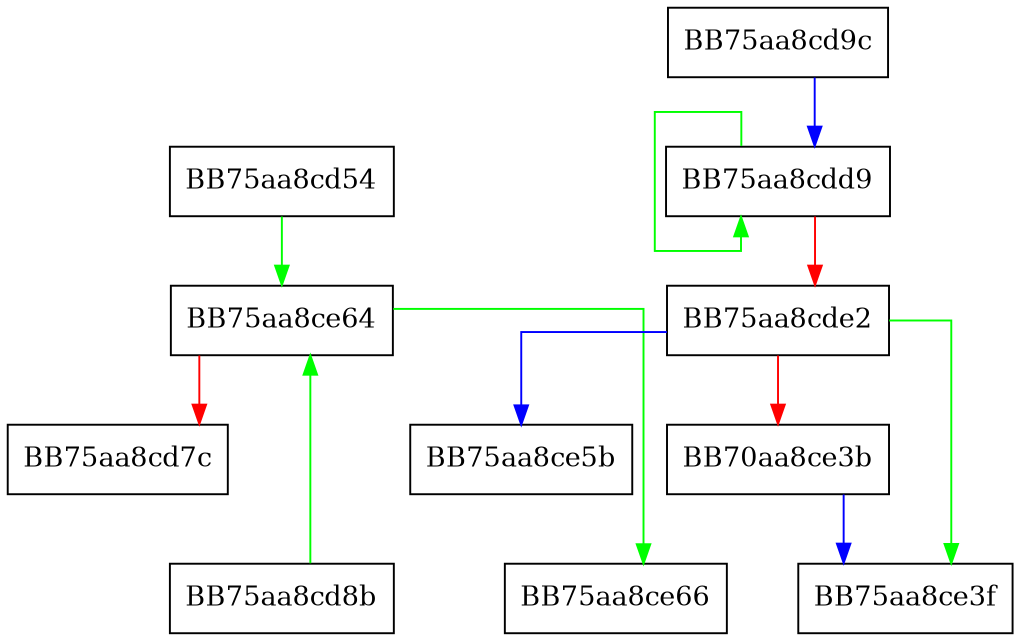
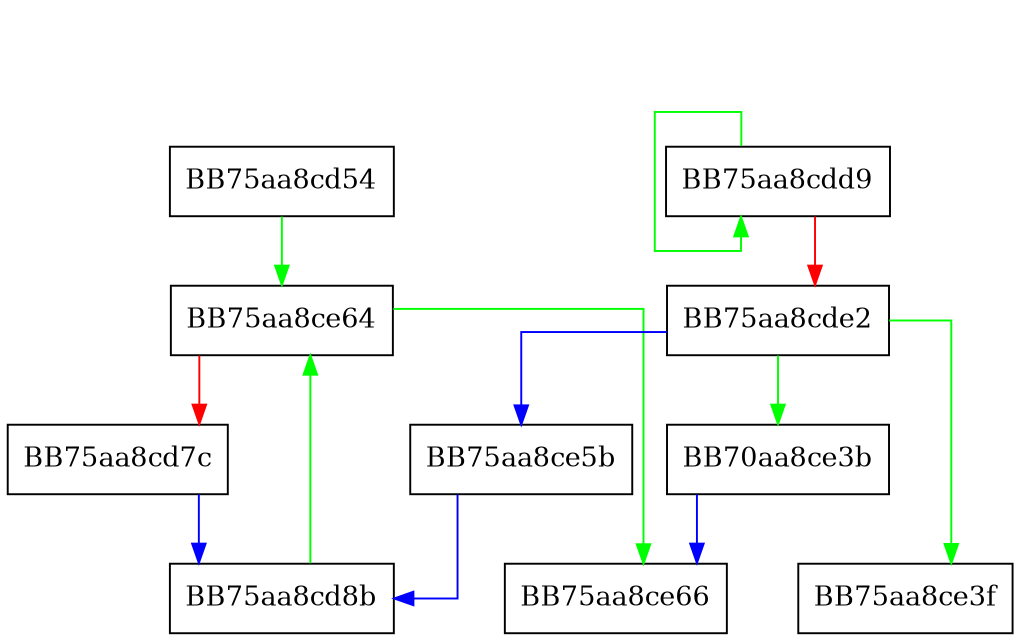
  digraph {
    splines=ortho
    node [shape=box]
    edge [color=green]
    BB75aa8cd54
    BB75aa8ce64
    BB75aa8cd7c
    BB75aa8ce66
    BB75aa8cd8b
-   BB75aa8cd9c
    BB75aa8cdd9
    BB75aa8cde2
    BB75aa8ce3f
    n10 [label=BB70aa8ce3b]
    BB75aa8ce5b
    BB75aa8cd54 -> BB75aa8ce64
    BB75aa8ce64 -> BB75aa8cd7c [color=red]
    BB75aa8ce64 -> BB75aa8ce66
+   BB75aa8cd7c -> BB75aa8cd8b [color=blue]
    BB75aa8cd8b -> BB75aa8ce64
-   BB75aa8cd9c -> BB75aa8cdd9 [color=blue]
    BB75aa8cdd9 -> BB75aa8cdd9
    BB75aa8cdd9 -> BB75aa8cde2 [color=red]
    BB75aa8cde2 -> BB75aa8ce3f
-   BB75aa8cde2 -> n10 [color=red]
+   BB75aa8cde2 -> n10
    BB75aa8cde2 -> BB75aa8ce5b [color=blue]
-   n10 -> BB75aa8ce3f [color=blue]
+   n10 -> BB75aa8ce66 [color=blue]
+   BB75aa8ce5b -> BB75aa8cd8b [color=blue]
  }
